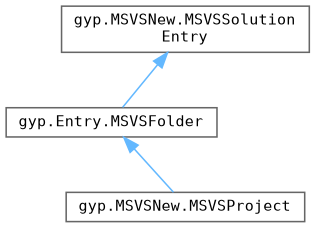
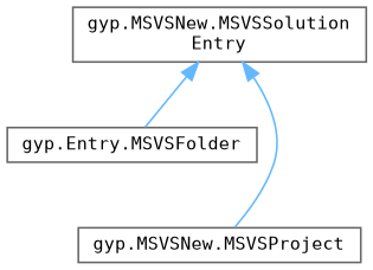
  digraph {
    fontname="DejaVu Sans Mono"
    rankdir=TB
    node [color=grey40 fillcolor=white fontname="DejaVu Sans Mono" fontsize=10 shape=box style=filled]
    edge [color=steelblue1 dir=back fontname="DejaVu Sans Mono" fontsize=10 labelfontname=Helvetica labelfontsize=10 style=solid]
    n1 [height=0.2 label="gyp.MSVSNew.MSVSSolution\lEntry" width=0.4]
    n2 [height=0.2 label="gyp.Entry.MSVSFolder" width=0.4]
    n3 [height=0.2 label="gyp.MSVSNew.MSVSProject" width=0.4]
    n1 -> n2
-   n2 -> n3
+   n1 -> n3
  }
